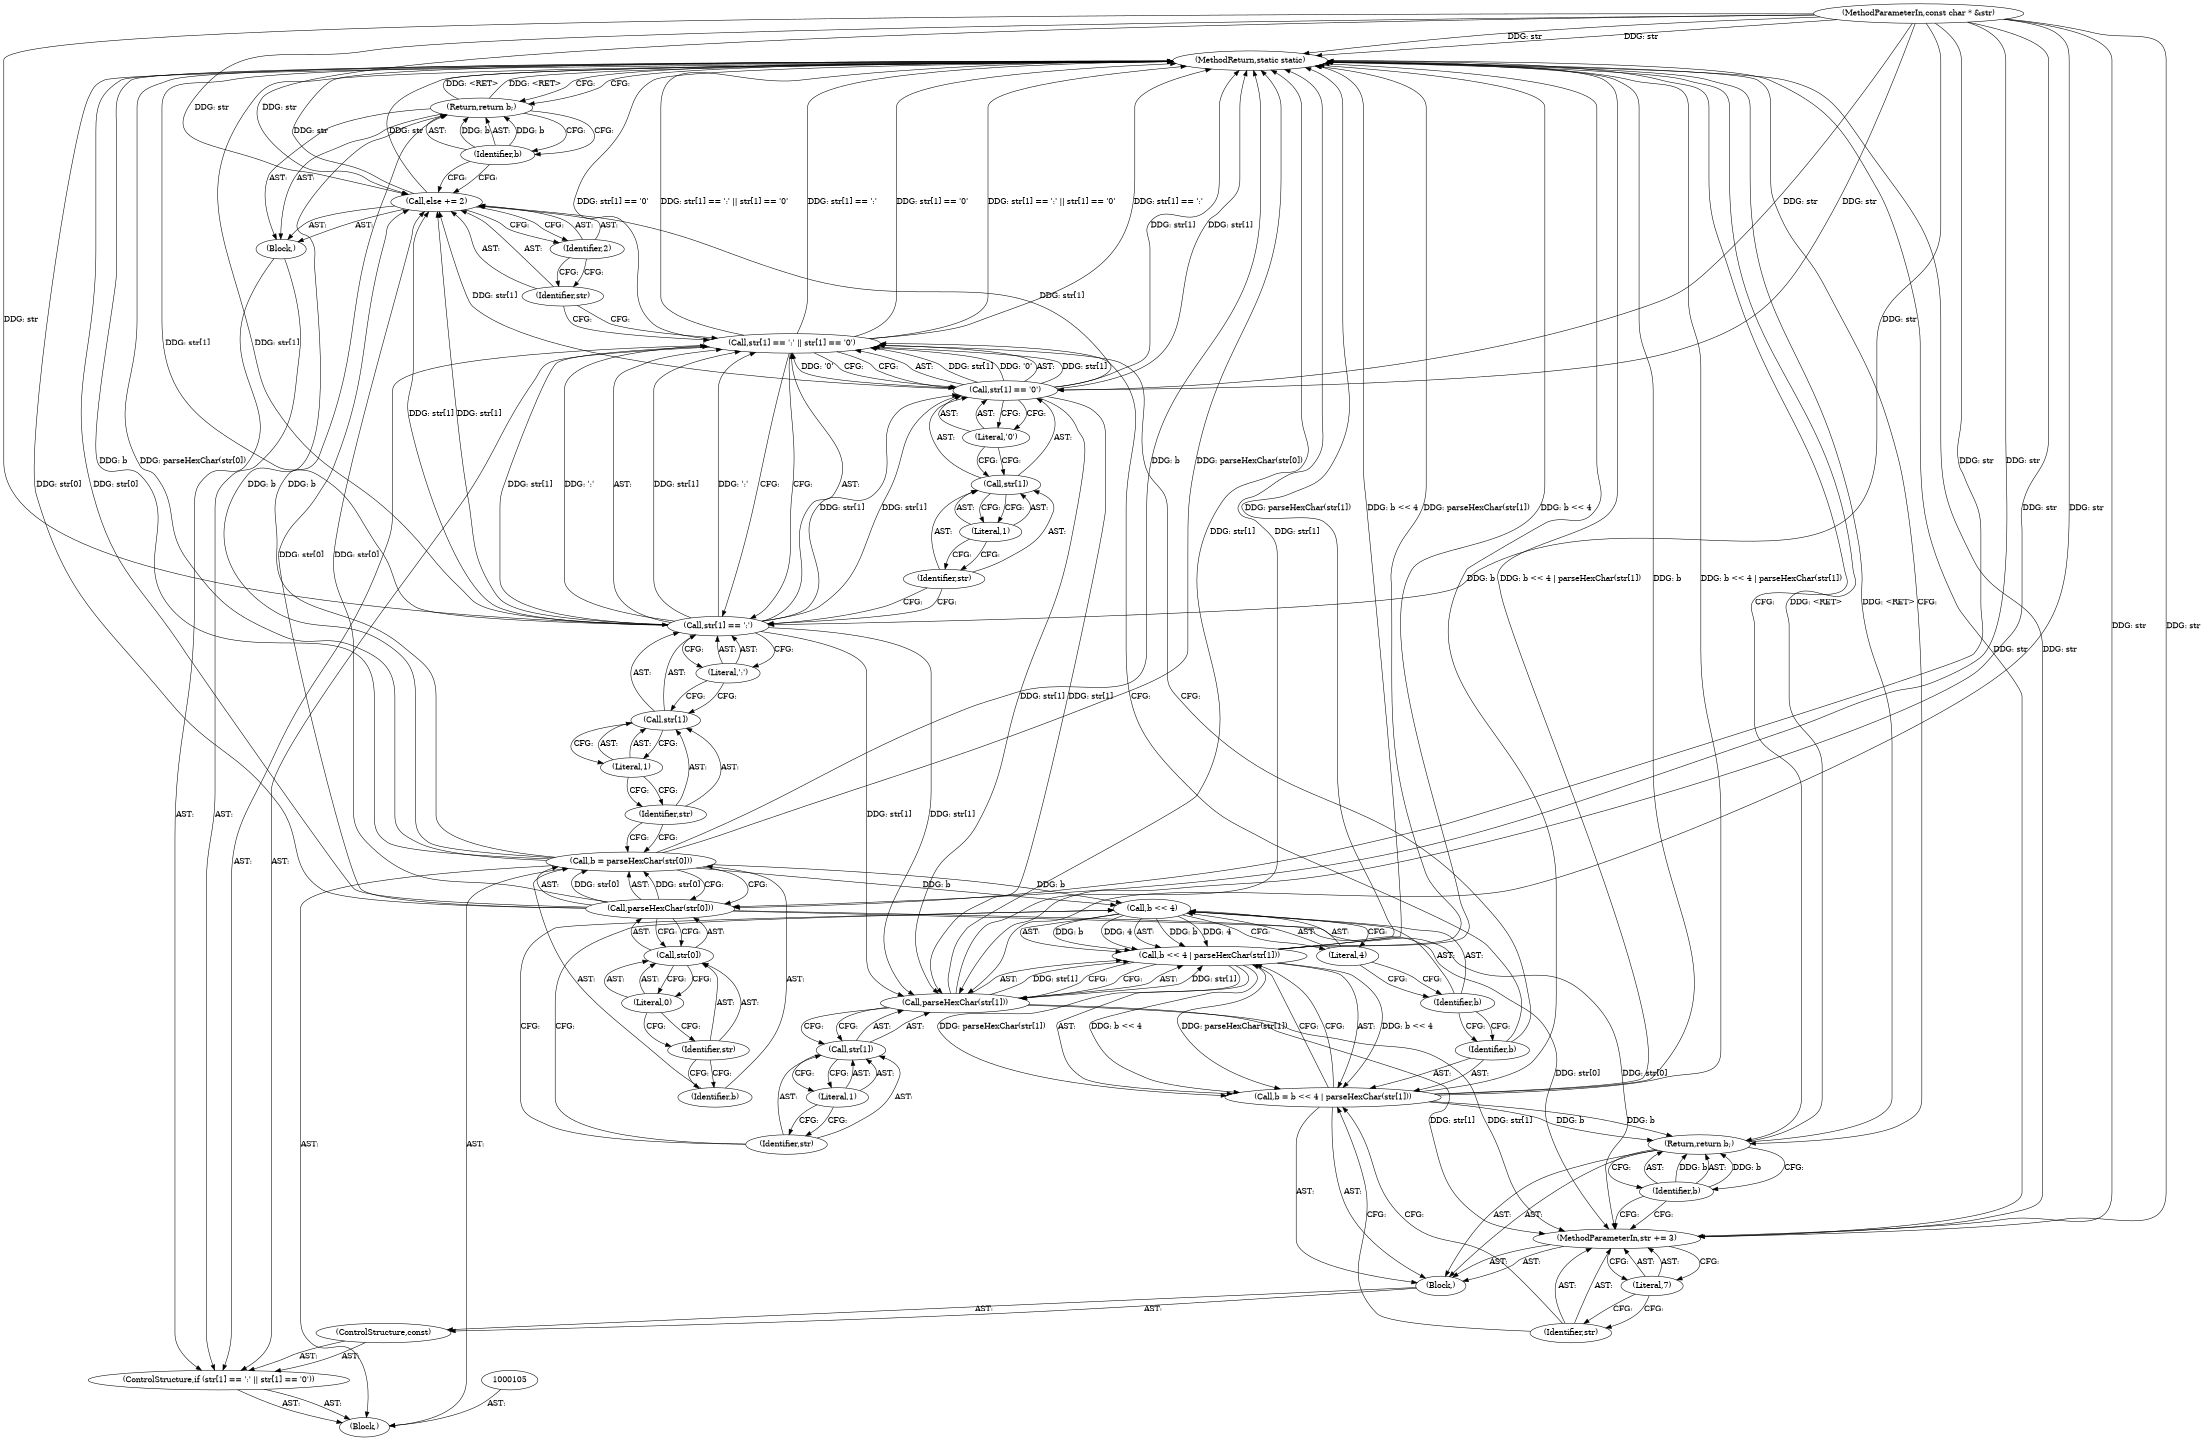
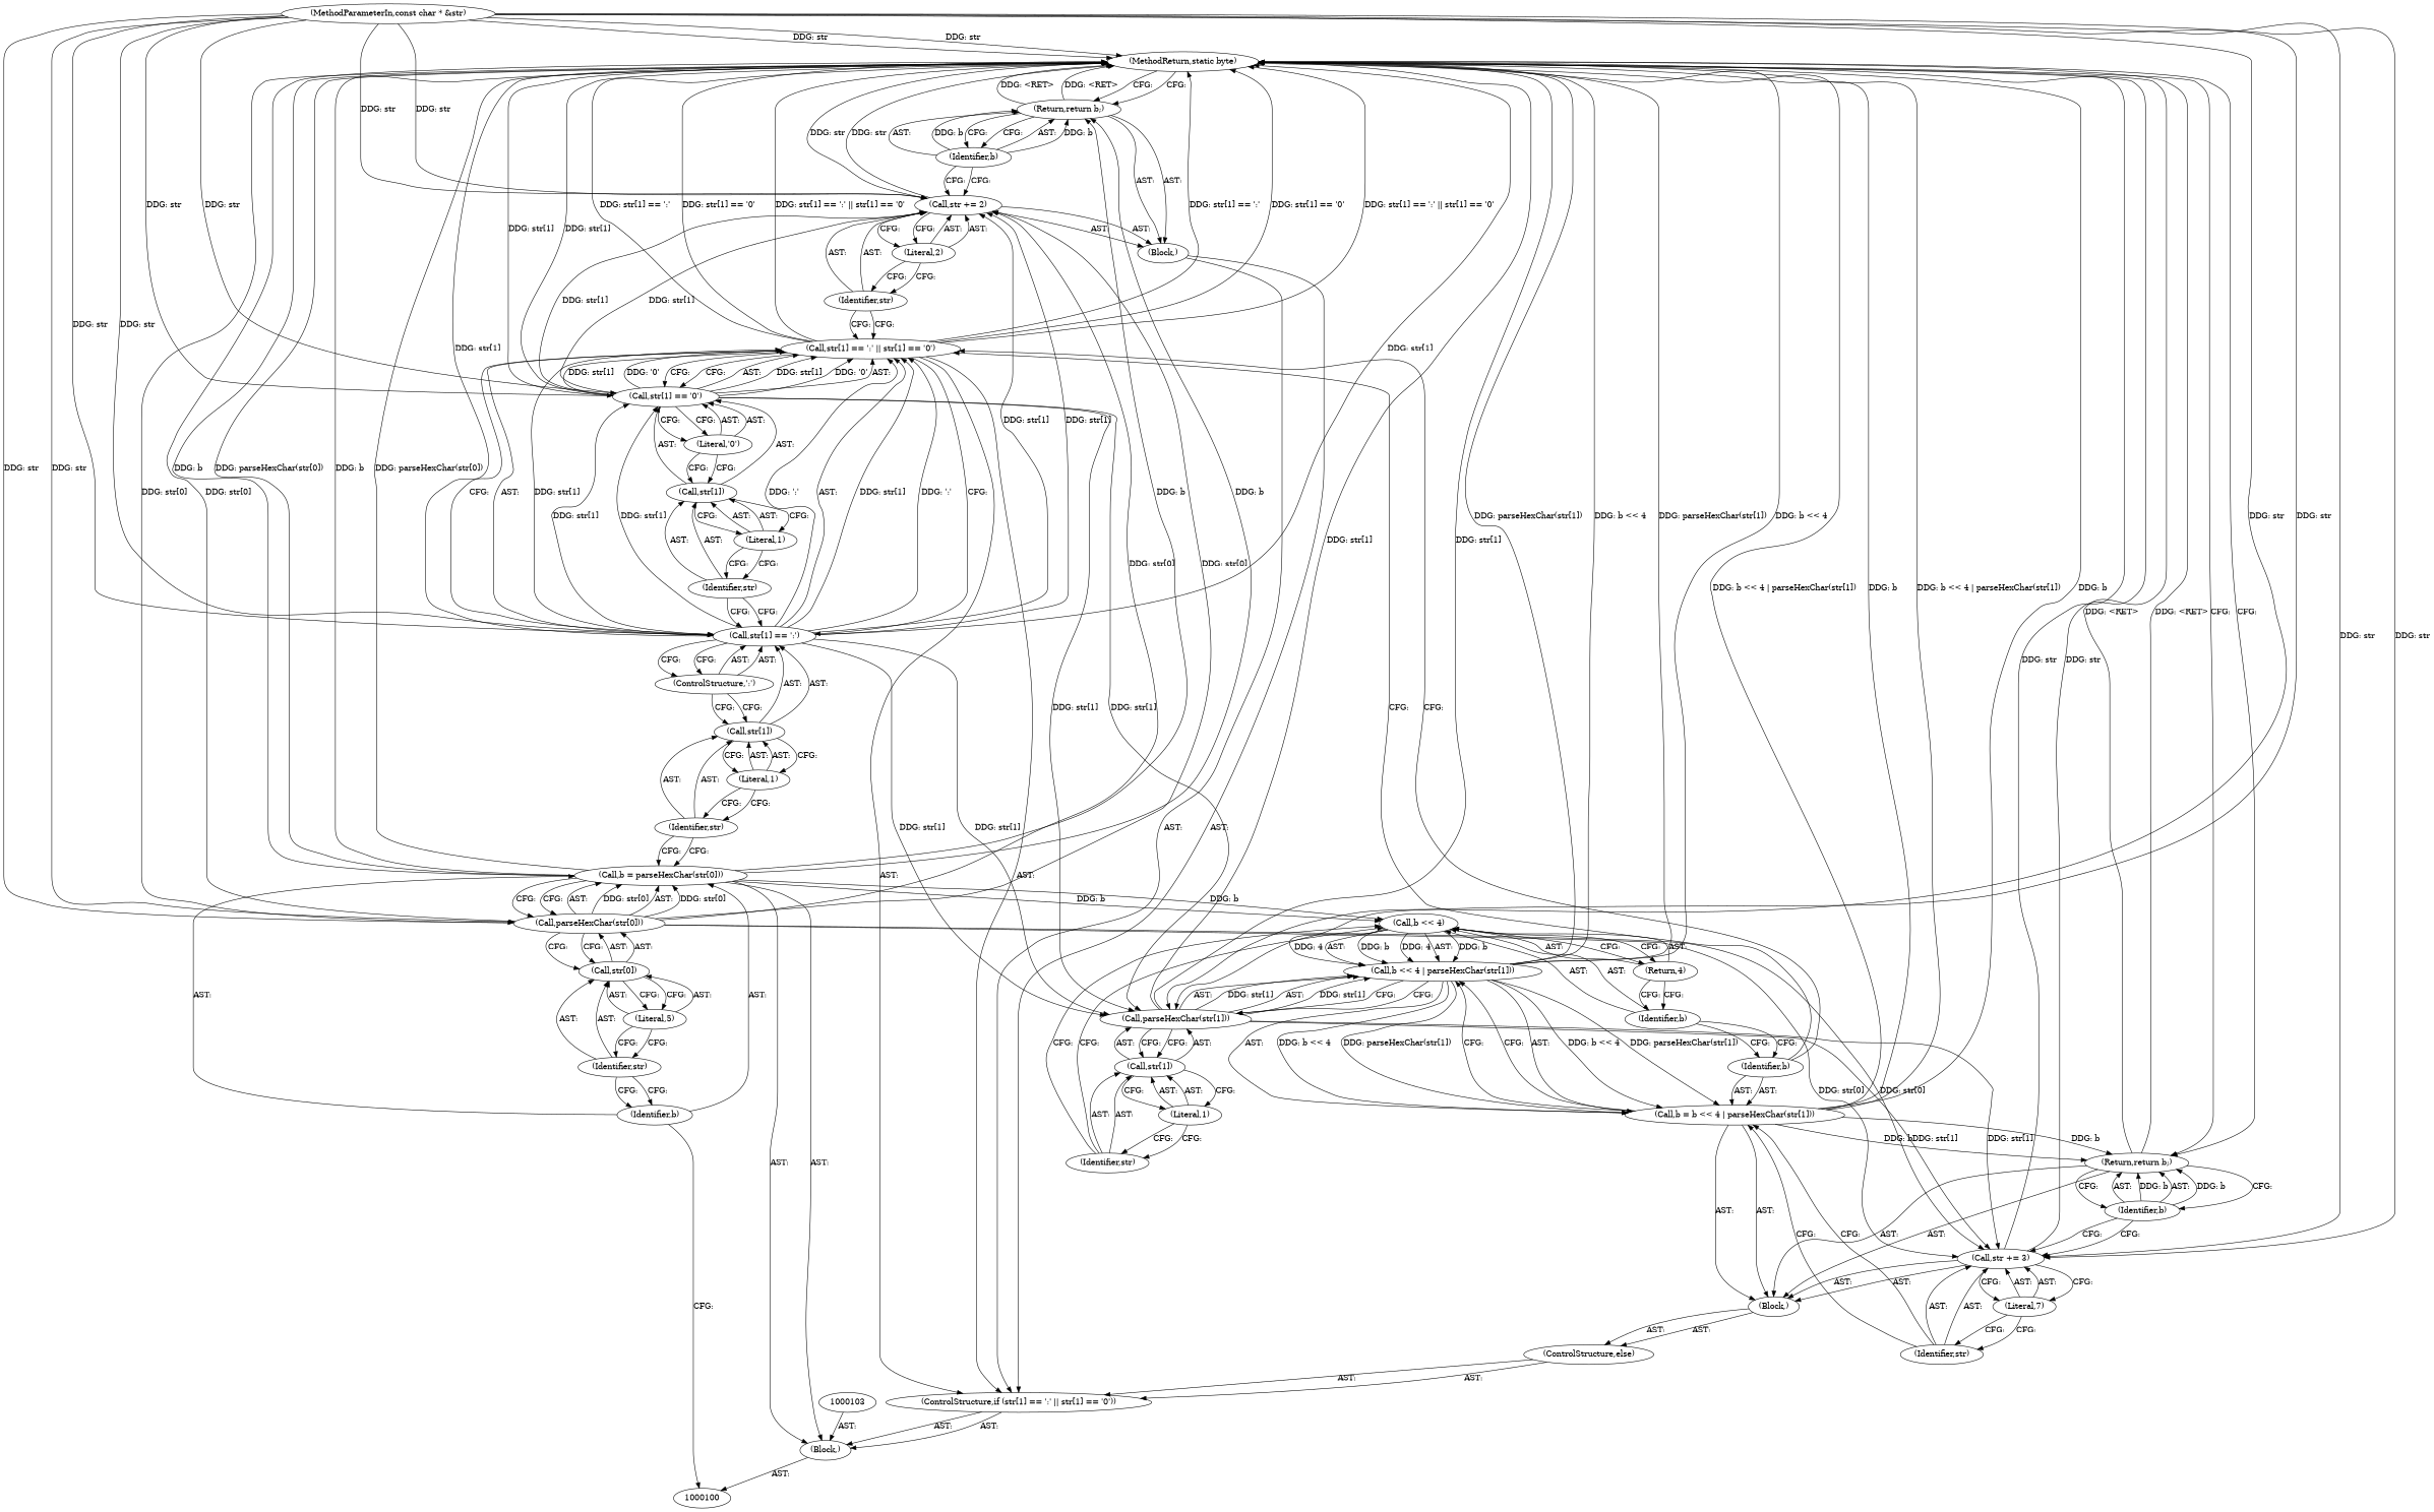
  digraph {
-   n1 [label="(MethodReturn,static static)"]
+   n1 [label="(MethodReturn,static byte)"]
    n2 [label="(Return,return b;)"]
    n3 [label="(Return,return b;)"]
    n4 [label="(Block,)"]
    n5 [label="(Identifier,b)"]
    n6 [label="(Block,)"]
    n7 [label="(Identifier,b)"]
    n8 [label="(MethodParameterIn,const char * &str)"]
    n9 [label="(Call,parseHexChar(str[0]))"]
    n10 [label="(Call,str[1] == '\0')"]
    n11 [label="(Call,str[1] == ':')"]
-   n12 [label="(Call,else += 2)"]
+   n12 [label="(Call,str += 2)"]
    n13 [label="(Call,parseHexChar(str[1]))"]
-   n14 [label="(MethodParameterIn,str += 3)"]
+   n14 [label="(Call,str += 3)"]
    n15 [label="(Call,b = parseHexChar(str[0]))"]
    n16 [label="(Call,str[0])"]
    n17 [label="(Literal,'\0')"]
    n18 [label="(Call,str[1] == ':' || str[1] == '\0')"]
-   n19 [label="(Literal,':')"]
-   n20 [label="(Identifier,2)"]
+   n19 [label="(ControlStructure,':')"]
+   n20 [label="(Literal,2)"]
    n21 [label="(Call,b << 4 | parseHexChar(str[1]))"]
    n22 [label="(Call,str[1])"]
    n23 [label="(Literal,7)"]
    n24 [label="(Block,)"]
+   1000100
    n26 [label="(Call,b << 4)"]
-   n27 [label="(Literal,4)"]
+   n27 [label="(Return,4)"]
    n28 [label="(Identifier,b)"]
-   n29 [label="(Literal,0)"]
+   n29 [label="(Literal,5)"]
    n30 [label="(Identifier,str)"]
    n31 [label="(Literal,1)"]
    n32 [label="(Call,str[1])"]
    n33 [label="(Identifier,str)"]
    n34 [label="(Call,str[1])"]
    n35 [label="(ControlStructure,if (str[1] == ':' || str[1] == '\0'))"]
    n36 [label="(Literal,1)"]
    n37 [label="(Identifier,str)"]
    n38 [label="(Identifier,str)"]
-   n39 [label="(ControlStructure,const)"]
+   n39 [label="(ControlStructure,else)"]
    n40 [label="(Call,b = b << 4 | parseHexChar(str[1]))"]
    n41 [label="(Identifier,b)"]
    n42 [label="(Identifier,b)"]
    n43 [label="(Literal,1)"]
    n44 [label="(Identifier,str)"]
    n45 [label="(Identifier,str)"]
-   1000103 [label=1000105]
+   1000103
    n1 -> n2 [label="CFG: "]
    n1 -> n2 [label="CFG: "]
    n1 -> n3 [label="CFG: "]
    n1 -> n3 [label="CFG: "]
    n2 -> n1 [label="DDG: <RET>"]
    n2 -> n1 [label="DDG: <RET>"]
    n2 -> n4 [label="AST: "]
    n2 -> n4 [label="AST: "]
    n2 -> n5 [label="CFG: "]
    n2 -> n5 [label="CFG: "]
    n3 -> n1 [label="DDG: <RET>"]
    n3 -> n1 [label="DDG: <RET>"]
    n3 -> n6 [label="AST: "]
    n3 -> n6 [label="AST: "]
    n3 -> n7 [label="CFG: "]
    n3 -> n7 [label="CFG: "]
    n4 -> n35 [label="AST: "]
    n4 -> n35 [label="AST: "]
    n5 -> n2 [label="AST: "]
    n5 -> n2 [label="DDG: b"]
    n5 -> n2 [label="AST: "]
    n5 -> n2 [label="DDG: b"]
    n5 -> n12 [label="CFG: "]
    n5 -> n12 [label="CFG: "]
    n6 -> n39 [label="AST: "]
    n6 -> n39 [label="AST: "]
    n7 -> n3 [label="AST: "]
    n7 -> n3 [label="DDG: b"]
    n7 -> n3 [label="AST: "]
    n7 -> n3 [label="DDG: b"]
    n7 -> n14 [label="CFG: "]
    n7 -> n14 [label="CFG: "]
    n8 -> n1 [label="DDG: str"]
    n8 -> n1 [label="DDG: str"]
    n8 -> n9 [label="DDG: str"]
    n8 -> n9 [label="DDG: str"]
    n8 -> n10 [label="DDG: str"]
    n8 -> n10 [label="DDG: str"]
    n8 -> n11 [label="DDG: str"]
    n8 -> n11 [label="DDG: str"]
    n8 -> n12 [label="DDG: str"]
    n8 -> n12 [label="DDG: str"]
    n8 -> n13 [label="DDG: str"]
    n8 -> n13 [label="DDG: str"]
    n8 -> n14 [label="DDG: str"]
    n8 -> n14 [label="DDG: str"]
    n9 -> n1 [label="DDG: str[0]"]
    n9 -> n1 [label="DDG: str[0]"]
    n9 -> n12 [label="DDG: str[0]"]
    n9 -> n12 [label="DDG: str[0]"]
    n9 -> n14 [label="DDG: str[0]"]
    n9 -> n14 [label="DDG: str[0]"]
    n9 -> n15 [label="AST: "]
    n9 -> n15 [label="DDG: str[0]"]
    n9 -> n15 [label="AST: "]
    n9 -> n15 [label="DDG: str[0]"]
    n9 -> n16 [label="CFG: "]
    n9 -> n16 [label="CFG: "]
    n10 -> n1 [label="DDG: str[1]"]
    n10 -> n1 [label="DDG: str[1]"]
    n10 -> n12 [label="DDG: str[1]"]
    n10 -> n12 [label="DDG: str[1]"]
    n10 -> n13 [label="DDG: str[1]"]
    n10 -> n13 [label="DDG: str[1]"]
    n10 -> n17 [label="CFG: "]
    n10 -> n17 [label="CFG: "]
    n10 -> n18 [label="AST: "]
    n10 -> n18 [label="DDG: str[1]"]
    n10 -> n18 [label="DDG: '\0'"]
    n10 -> n18 [label="AST: "]
    n10 -> n18 [label="DDG: str[1]"]
    n10 -> n18 [label="DDG: '\0'"]
    n11 -> n1 [label="DDG: str[1]"]
    n11 -> n1 [label="DDG: str[1]"]
    n11 -> n10 [label="DDG: str[1]"]
    n11 -> n10 [label="DDG: str[1]"]
    n11 -> n12 [label="DDG: str[1]"]
    n11 -> n12 [label="DDG: str[1]"]
    n11 -> n13 [label="DDG: str[1]"]
    n11 -> n13 [label="DDG: str[1]"]
    n11 -> n18 [label="AST: "]
    n11 -> n18 [label="DDG: str[1]"]
    n11 -> n18 [label="DDG: ':'"]
    n11 -> n18 [label="AST: "]
    n11 -> n18 [label="DDG: str[1]"]
    n11 -> n18 [label="DDG: ':'"]
    n11 -> n19 [label="CFG: "]
    n11 -> n19 [label="CFG: "]
    n12 -> n1 [label="DDG: str"]
    n12 -> n1 [label="DDG: str"]
    n12 -> n4 [label="AST: "]
    n12 -> n4 [label="AST: "]
    n12 -> n20 [label="CFG: "]
    n12 -> n20 [label="CFG: "]
    n13 -> n1 [label="DDG: str[1]"]
    n13 -> n1 [label="DDG: str[1]"]
    n13 -> n14 [label="DDG: str[1]"]
    n13 -> n14 [label="DDG: str[1]"]
    n13 -> n21 [label="AST: "]
    n13 -> n21 [label="DDG: str[1]"]
    n13 -> n21 [label="AST: "]
    n13 -> n21 [label="DDG: str[1]"]
    n13 -> n22 [label="CFG: "]
    n13 -> n22 [label="CFG: "]
    n14 -> n1 [label="DDG: str"]
    n14 -> n1 [label="DDG: str"]
    n14 -> n6 [label="AST: "]
    n14 -> n6 [label="AST: "]
    n14 -> n23 [label="CFG: "]
    n14 -> n23 [label="CFG: "]
    n15 -> n1 [label="DDG: b"]
    n15 -> n1 [label="DDG: parseHexChar(str[0])"]
    n15 -> n1 [label="DDG: b"]
    n15 -> n1 [label="DDG: parseHexChar(str[0])"]
    n15 -> n2 [label="DDG: b"]
    n15 -> n2 [label="DDG: b"]
    n15 -> n9 [label="CFG: "]
    n15 -> n9 [label="CFG: "]
    n15 -> n24 [label="AST: "]
    n15 -> n24 [label="AST: "]
    n15 -> n26 [label="DDG: b"]
    n15 -> n26 [label="DDG: b"]
    n16 -> n9 [label="AST: "]
    n16 -> n9 [label="AST: "]
    n16 -> n29 [label="CFG: "]
    n16 -> n29 [label="CFG: "]
    n17 -> n10 [label="AST: "]
    n17 -> n10 [label="AST: "]
    n17 -> n34 [label="CFG: "]
    n17 -> n34 [label="CFG: "]
    n18 -> n1 [label="DDG: str[1] == '\0'"]
    n18 -> n1 [label="DDG: str[1] == ':' || str[1] == '\0'"]
    n18 -> n1 [label="DDG: str[1] == ':'"]
    n18 -> n1 [label="DDG: str[1] == '\0'"]
    n18 -> n1 [label="DDG: str[1] == ':' || str[1] == '\0'"]
    n18 -> n1 [label="DDG: str[1] == ':'"]
    n18 -> n10 [label="CFG: "]
    n18 -> n10 [label="CFG: "]
    n18 -> n11 [label="CFG: "]
    n18 -> n11 [label="CFG: "]
    n18 -> n35 [label="AST: "]
    n18 -> n35 [label="AST: "]
    n19 -> n11 [label="AST: "]
    n19 -> n11 [label="AST: "]
    n19 -> n32 [label="CFG: "]
    n19 -> n32 [label="CFG: "]
    n20 -> n12 [label="AST: "]
    n20 -> n12 [label="AST: "]
    n20 -> n38 [label="CFG: "]
    n20 -> n38 [label="CFG: "]
    n21 -> n1 [label="DDG: parseHexChar(str[1])"]
    n21 -> n1 [label="DDG: b << 4"]
    n21 -> n1 [label="DDG: parseHexChar(str[1])"]
    n21 -> n1 [label="DDG: b << 4"]
    n21 -> n13 [label="CFG: "]
    n21 -> n13 [label="CFG: "]
    n21 -> n40 [label="AST: "]
    n21 -> n40 [label="DDG: b << 4"]
    n21 -> n40 [label="DDG: parseHexChar(str[1])"]
    n21 -> n40 [label="AST: "]
    n21 -> n40 [label="DDG: b << 4"]
    n21 -> n40 [label="DDG: parseHexChar(str[1])"]
    n22 -> n13 [label="AST: "]
    n22 -> n13 [label="AST: "]
    n22 -> n43 [label="CFG: "]
    n22 -> n43 [label="CFG: "]
    n23 -> n14 [label="AST: "]
    n23 -> n14 [label="AST: "]
    n23 -> n45 [label="CFG: "]
    n23 -> n45 [label="CFG: "]
+   n24 -> 1000100 [label="AST: "]
    n26 -> n21 [label="AST: "]
    n26 -> n21 [label="DDG: b"]
    n26 -> n21 [label="DDG: 4"]
    n26 -> n21 [label="AST: "]
    n26 -> n21 [label="DDG: b"]
    n26 -> n21 [label="DDG: 4"]
    n26 -> n27 [label="CFG: "]
    n26 -> n27 [label="CFG: "]
    n27 -> n26 [label="AST: "]
    n27 -> n26 [label="AST: "]
    n27 -> n41 [label="CFG: "]
    n27 -> n41 [label="CFG: "]
    n28 -> n15 [label="AST: "]
    n28 -> n15 [label="AST: "]
+   n28 -> 1000100 [label="CFG: "]
    n29 -> n16 [label="AST: "]
    n29 -> n16 [label="AST: "]
    n29 -> n30 [label="CFG: "]
    n29 -> n30 [label="CFG: "]
    n30 -> n16 [label="AST: "]
    n30 -> n16 [label="AST: "]
    n30 -> n28 [label="CFG: "]
    n30 -> n28 [label="CFG: "]
    n31 -> n32 [label="AST: "]
    n31 -> n32 [label="AST: "]
    n31 -> n33 [label="CFG: "]
    n31 -> n33 [label="CFG: "]
    n32 -> n11 [label="AST: "]
    n32 -> n11 [label="AST: "]
    n32 -> n31 [label="CFG: "]
    n32 -> n31 [label="CFG: "]
    n33 -> n15 [label="CFG: "]
    n33 -> n15 [label="CFG: "]
    n33 -> n32 [label="AST: "]
    n33 -> n32 [label="AST: "]
    n34 -> n10 [label="AST: "]
    n34 -> n10 [label="AST: "]
    n34 -> n36 [label="CFG: "]
    n34 -> n36 [label="CFG: "]
    n35 -> n24 [label="AST: "]
    n35 -> n24 [label="AST: "]
    n36 -> n34 [label="AST: "]
    n36 -> n34 [label="AST: "]
    n36 -> n37 [label="CFG: "]
    n36 -> n37 [label="CFG: "]
    n37 -> n11 [label="CFG: "]
    n37 -> n11 [label="CFG: "]
    n37 -> n34 [label="AST: "]
    n37 -> n34 [label="AST: "]
    n38 -> n12 [label="AST: "]
    n38 -> n12 [label="AST: "]
    n38 -> n18 [label="CFG: "]
    n38 -> n18 [label="CFG: "]
    n39 -> n35 [label="AST: "]
    n39 -> n35 [label="AST: "]
    n40 -> n1 [label="DDG: b << 4 | parseHexChar(str[1])"]
    n40 -> n1 [label="DDG: b"]
    n40 -> n1 [label="DDG: b << 4 | parseHexChar(str[1])"]
    n40 -> n1 [label="DDG: b"]
    n40 -> n3 [label="DDG: b"]
    n40 -> n3 [label="DDG: b"]
    n40 -> n6 [label="AST: "]
    n40 -> n6 [label="AST: "]
    n40 -> n21 [label="CFG: "]
    n40 -> n21 [label="CFG: "]
    n41 -> n26 [label="AST: "]
    n41 -> n26 [label="AST: "]
    n41 -> n42 [label="CFG: "]
    n41 -> n42 [label="CFG: "]
    n42 -> n18 [label="CFG: "]
    n42 -> n18 [label="CFG: "]
    n42 -> n40 [label="AST: "]
    n42 -> n40 [label="AST: "]
    n43 -> n22 [label="AST: "]
    n43 -> n22 [label="AST: "]
    n43 -> n44 [label="CFG: "]
    n43 -> n44 [label="CFG: "]
    n44 -> n22 [label="AST: "]
    n44 -> n22 [label="AST: "]
    n44 -> n26 [label="CFG: "]
    n44 -> n26 [label="CFG: "]
    n45 -> n14 [label="AST: "]
    n45 -> n14 [label="AST: "]
    n45 -> n40 [label="CFG: "]
    n45 -> n40 [label="CFG: "]
    1000103 -> n24 [label="AST: "]
  }
